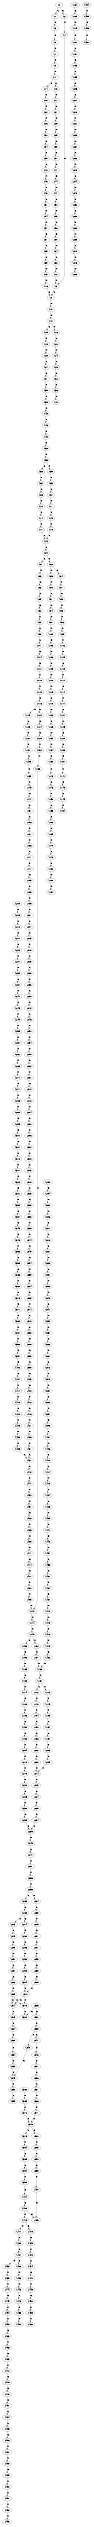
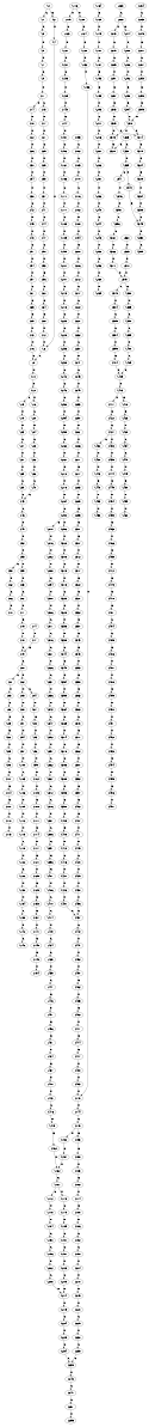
  strict digraph {
    S0
    S1
    S2
    S3
    S4
    S5
    S6
    S7
    S8
    S9
    S10
    S11
    S12
    S13
    S14
    S15
    S16
    S17
    S18
    S19
    S20
    S21
    S22
    S23
    S24
    S25
    S26
    S27
    S28
    S29
    S30
    S31
    S32
    S33
    S34
    S35
    S36
    S37
    S38
    S39
    S40
    S41
    S42
    S43
    S44
    S45
    S46
    S47
    S48
    S49
    S50
    S51
    S52
    S53
    S54
    S55
    S56
    S57
    S58
    S59
    S60
    S61
    S62
    S63
    S64
    S65
    S66
    S67
    S68
    S69
    S70
    S71
    S72
    S73
    S74
    S75
    S76
    S77
    S78
    S79
    S80
    S81
    S82
    S83
    S84
    S85
    S86
    S87
    S88
    S89
    S90
    S91
    S92
    S93
    S94
    S95
    S96
    S97
    S98
    S99
    S100
    S101
    S102
    S103
    S104
    S105
    S106
    S107
    S108
    S109
    S110
    S111
    S112
    S113
    S114
    S115
    S116
    S117
    S118
    S119
    S120
    S121
    S122
    S123
    S124
    S125
    S126
    S127
    S128
    S129
    S130
    S131
    S132
    S133
    S134
    S135
    S136
    S137
    S138
    S139
    S140
    S141
    S142
    S143
    S144
    S145
    S146
    S147
    S148
    S149
-   S150
    S151
    S152
    S153
    S154
    S155
    S156
    S157
    S158
    S160
    S161
    S162
    S163
    S165
    S166
    S167
    S168
    S164
    S169
    S170
    S171
    S172
    S173
    S174
    S175
    S176
    S177
    S178
    S179
    S180
    S181
    S182
    S183
    S184
    S185
    S186
    S187
    S188
    S189
    S190
    S191
    S192
    S193
    S194
    S195
    S196
    S197
    S198
    S199
    S200
    S201
    S202
    S203
    S204
    S205
    S206
    S207
    S208
    S209
    S210
    S211
    S212
    S213
    S214
    S215
    S216
    S217
    S218
    S219
    S220
    S221
    S222
    S223
    S224
    S225
    S226
    S227
    S228
    S229
    S230
    S231
    S232
    S233
    S234
    S235
    S236
    S237
    S238
    S239
    S240
    S241
    S242
    S243
    S244
    S245
    S246
    S247
    S248
    S249
    S250
    S251
    S252
    S253
    S254
    S255
    S256
    S257
    S258
-   S259
    S260
    S261
    S262
    S263
    S264
    S265
    S266
    S267
    S268
    S269
    S270
    S271
    S272
    S273
    S274
    S275
    S276
    S277
    S278
    S279
    S280
    S281
    S282
    S283
    S284
    S285
    S286
    S287
    S288
    S289
    S290
    S291
    S292
    S293
    S294
    S295
    S296
    S297
    S298
    S299
    S300
    S301
    S302
    S303
    S304
    S305
    S306
    S307
    S308
    S309
    S310
    S311
    S312
    S313
    S314
    S315
    S316
    S317
    S318
    S319
    S320
    S321
    S322
    S323
    S324
    S326
    S327
    S328
    S329
    S325
    S330
    S331
    S332
    S333
    S334
    S335
    S336
    S337
    S338
    S339
    S340
    S341
    S342
    S343
    S344
    S345
    S346
    S347
    S348
    S349
    S350
    S351
    S352
    S353
    S354
    S355
    S356
    S357
    S358
    S359
    S361
    S362
    S363
    S364
    S360
    S365
    S366
    S367
    S368
    S369
    S370
    S371
    S372
    S373
    S374
    S375
    S376
    S377
    S378
    S379
    S380
    S381
    S382
    S383
    S384
    S385
    S386
    S387
    S388
    S389
    S390
    S391
    S392
    S393
    S394
    S395
    S396
    S397
    S398
    S399
    S400
    S401
    S402
    S403
    S404
    S405
    S406
    S407
    S408
    S409
    S410
    S411
    S412
    S413
    S414
    S415
    S416
    S417
    S418
    S419
    S420
    S421
    S422
    S423
    S424
    S425
    S426
    S427
    S428
    S429
    S430
    S431
    S432
    S433
    S434
    S435
    S436
    S437
    S438
    S439
    S440
    S441
    S442
    S443
    S444
    S445
    S446
    S447
    S448
    S449
    S450
    S451
    S452
    S453
    S454
    S455
    S456
    S457
    S458
    S459
    S460
    S461
    S462
    S463
    S464
    S465
    S466
    S467
    S468
    S469
    S470
    S471
    S472
    S473
    S474
    S475
    S476
    S477
    S478
    S479
    S480
    S481
    S482
    S483
    S484
    S485
    S486
    S487
    S488
    S489
    S490
    S491
    S492
    S493
    S494
    S495
    S496
    S497
    S0 -> S1 [label=C]
    S0 -> S2 [label=G]
    S1 -> S3 [label=G]
    S2 -> S4 [label=A]
    S3 -> S5 [label=T]
    S4 -> S6 [label=A]
    S5 -> S7 [label=T]
    S6 -> S8 [label=C]
    S7 -> S9 [label=C]
    S8 -> S10 [label=A]
    S9 -> S11 [label=T]
    S10 -> S12 [label=T]
    S11 -> S13 [label=C]
    S11 -> S14 [label=T]
    S12 -> S15 [label=C]
    S12 -> S16 [label=A]
    S13 -> S17 [label=T]
    S14 -> S18 [label=T]
    S15 -> S19 [label=T]
    S16 -> S20 [label=C]
    S17 -> S21 [label=T]
    S18 -> S22 [label=T]
    S19 -> S23 [label=A]
    S20 -> S24 [label=A]
    S21 -> S25 [label=C]
    S22 -> S26 [label=T]
    S23 -> S27 [label=C]
    S24 -> S28 [label=C]
    S25 -> S29 [label=A]
    S26 -> S30 [label=A]
    S27 -> S31 [label=T]
    S28 -> S32 [label=T]
    S29 -> S33 [label=T]
    S30 -> S34 [label=T]
    S31 -> S35 [label=T]
    S32 -> S36 [label=T]
    S33 -> S37 [label=T]
    S34 -> S38 [label=T]
    S35 -> S39 [label=C]
    S36 -> S40 [label=C]
    S37 -> S41 [label=T]
    S38 -> S42 [label=C]
    S39 -> S43 [label=C]
+   S40 -> S43 [label=C]
    S41 -> S44 [label=G]
    S42 -> S45 [label=A]
    S43 -> S46 [label=C]
    S44 -> S47 [label=T]
    S45 -> S48 [label=T]
    S46 -> S49 [label=T]
    S47 -> S50 [label=C]
    S48 -> S51 [label=C]
    S49 -> S52 [label=T]
    S50 -> S53 [label=T]
    S51 -> S54 [label=T]
    S52 -> S55 [label=T]
    S53 -> S56 [label=G]
    S54 -> S57 [label=A]
    S55 -> S58 [label=C]
    S55 -> S59 [label=T]
    S56 -> S60 [label=G]
    S57 -> S61 [label=G]
    S58 -> S62 [label=T]
    S59 -> S63 [label=T]
    S60 -> S64 [label=G]
    S61 -> S65 [label=G]
    S62 -> S66 [label=G]
    S63 -> S67 [label=G]
    S64 -> S68 [label=G]
    S65 -> S69 [label=G]
    S66 -> S70 [label=T]
    S67 -> S71 [label=T]
    S68 -> S72 [label=A]
    S69 -> S73 [label=A]
-   S70 -> S74 [label=G]
    S71 -> S75 [label=G]
    S72 -> S6 [label=A]
    S73 -> S76 [label=A]
    S74 -> S77 [label=T]
    S75 -> S78 [label=T]
    S76 -> S8 [label=C]
    S77 -> S79 [label=G]
    S78 -> S79 [label=G]
    S79 -> S80 [label=C]
    S80 -> S81 [label=C]
    S80 -> S82 [label=T]
    S81 -> S83 [label=T]
    S82 -> S84 [label=C]
    S82 -> S85 [label=A]
    S83 -> S86 [label=C]
    S84 -> S87 [label=A]
    S85 -> S88 [label=A]
    S86 -> S89 [label=G]
    S87 -> S90 [label=G]
    S88 -> S91 [label=G]
    S89 -> S92 [label=G]
    S90 -> S93 [label=A]
    S91 -> S94 [label=A]
    S92 -> S95 [label=A]
    S93 -> S96 [label=A]
    S94 -> S97 [label=A]
    S95 -> S98 [label=C]
    S96 -> S99 [label=A]
    S97 -> S100 [label=A]
    S98 -> S101 [label=C]
    S99 -> S102 [label=T]
    S100 -> S103 [label=G]
    S101 -> S104 [label=G]
    S102 -> S105 [label=A]
    S103 -> S106 [label=A]
    S104 -> S107 [label=G]
    S105 -> S108 [label=G]
    S106 -> S109 [label=A]
    S107 -> S110 [label=T]
    S108 -> S111 [label=A]
    S109 -> S112 [label=A]
    S110 -> S113 [label=A]
    S111 -> S114 [label=G]
    S112 -> S115 [label=A]
-   S113 -> S116 [label=G]
    S114 -> S117 [label=A]
    S115 -> S118 [label=C]
    S116 -> S119 [label=A]
    S116 -> S120 [label=A]
    S117 -> S121 [label=G]
    S118 -> S122 [label=A]
    S119 -> S123 [label=C]
    S120 -> S124 [label=G]
    S121 -> S125 [label=A]
    S122 -> S126 [label=G]
    S123 -> S127 [label=T]
    S124 -> S128 [label=G]
    S125 -> S129 [label=G]
    S126 -> S130 [label=A]
    S127 -> S131 [label=T]
    S128 -> S132 [label=T]
    S129 -> S133 [label=G]
    S130 -> S134 [label=A]
    S131 -> S135 [label=C]
    S132 -> S136 [label=A]
    S133 -> S137 [label=G]
    S134 -> S138 [label=C]
    S135 -> S139 [label=T]
    S136 -> S140 [label=A]
    S137 -> S141 [label=A]
    S138 -> S142 [label=T]
    S139 -> S143 [label=T]
    S140 -> S144 [label=A]
    S141 -> S145 [label=G]
    S142 -> S146 [label=C]
    S143 -> S147 [label=G]
    S144 -> S148 [label=C]
    S145 -> S149 [label=G]
-   S146 -> S150 [label=T]
    S147 -> S151 [label=T]
    S148 -> S152 [label=A]
    S148 -> S153 [label=G]
    S149 -> S154 [label=A]
-   S150 -> S155 [label=C]
    S151 -> S156 [label=C]
    S152 -> S157 [label=G]
    S153 -> S158 [label=G]
    S155 -> S160 [label=C]
    S156 -> S161 [label=T]
    S157 -> S162 [label=A]
    S158 -> S163 [label=A]
    S160 -> S165 [label=C]
    S161 -> S166 [label=T]
    S162 -> S167 [label=G]
    S163 -> S168 [label=G]
    S165 -> S170 [label=A]
    S166 -> S171 [label=C]
    S167 -> S172 [label=C]
    S167 -> S173 [label=T]
    S168 -> S174 [label=T]
    S164 -> S169 [label=G]
    S169 -> S175 [label=A]
    S170 -> S176 [label=C]
    S171 -> S177 [label=T]
    S172 -> S178 [label=A]
    S173 -> S179 [label=C]
    S174 -> S180 [label=G]
    S175 -> S181 [label=T]
    S176 -> S182 [label=T]
    S177 -> S183 [label=G]
    S178 -> S184 [label=T]
    S179 -> S185 [label=T]
    S180 -> S186 [label=T]
    S181 -> S187 [label=C]
    S182 -> S188 [label=A]
    S183 -> S189 [label=T]
    S184 -> S190 [label=C]
    S185 -> S191 [label=C]
    S186 -> S192 [label=C]
    S187 -> S193 [label=G]
    S188 -> S194 [label=A]
    S189 -> S195 [label=T]
    S190 -> S196 [label=C]
    S191 -> S197 [label=C]
    S192 -> S198 [label=C]
    S193 -> S199 [label=G]
+   S194 -> S200 [label=G]
    S195 -> S201 [label=T]
    S196 -> S202 [label=T]
    S197 -> S203 [label=T]
    S198 -> S204 [label=T]
    S199 -> S205 [label=T]
    S200 -> S206 [label=A]
    S201 -> S207 [label=T]
    S202 -> S208 [label=C]
    S203 -> S209 [label=C]
    S204 -> S210 [label=T]
    S205 -> S211 [label=C]
    S206 -> S212 [label=A]
    S207 -> S213 [label=C]
    S208 -> S214 [label=A]
    S209 -> S214 [label=A]
    S210 -> S215 [label=A]
    S211 -> S216 [label=A]
    S212 -> S217 [label=C]
    S213 -> S218 [label=T]
    S214 -> S219 [label=T]
    S215 -> S220 [label=T]
    S216 -> S221 [label=A]
    S217 -> S222 [label=C]
    S218 -> S223 [label=C]
    S219 -> S224 [label=C]
    S220 -> S225 [label=C]
    S221 -> S226 [label=A]
    S222 -> S227 [label=T]
    S223 -> S228 [label=C]
    S224 -> S229 [label=T]
    S225 -> S230 [label=T]
    S226 -> S231 [label=A]
    S227 -> S232 [label=A]
    S228 -> S233 [label=T]
    S229 -> S234 [label=C]
    S230 -> S235 [label=C]
    S231 -> S236 [label=A]
    S232 -> S237 [label=C]
    S233 -> S238 [label=C]
    S234 -> S239 [label=C]
    S235 -> S239 [label=C]
    S236 -> S240 [label=A]
    S237 -> S241 [label=T]
    S238 -> S242 [label=C]
    S239 -> S243 [label=T]
    S240 -> S244 [label=C]
    S241 -> S245 [label=C]
    S242 -> S246 [label=C]
    S243 -> S247 [label=C]
    S244 -> S248 [label=A]
    S245 -> S249 [label=A]
    S246 -> S250 [label=C]
    S247 -> S251 [label=C]
    S248 -> S252 [label=T]
    S249 -> S253 [label=T]
    S250 -> S254 [label=T]
    S251 -> S255 [label=T]
    S252 -> S256 [label=C]
    S253 -> S257 [label=T]
    S254 -> S258 [label=A]
-   S255 -> S259 [label=T]
    S256 -> S260 [label=T]
    S257 -> S261 [label=T]
    S258 -> S262 [label=C]
-   S259 -> S263 [label=C]
-   S259 -> S264 [label=T]
    S260 -> S265 [label=A]
    S261 -> S266 [label=T]
    S262 -> S267 [label=A]
    S263 -> S268 [label=C]
    S264 -> S269 [label=C]
-   S265 -> S270 [label=G]
+   S290 -> S270 [label=G]
    S266 -> S271 [label=A]
    S267 -> S272 [label=G]
    S268 -> S273 [label=A]
    S268 -> S274 [label=G]
    S269 -> S275 [label=A]
    S270 -> S276 [label=A]
    S271 -> S277 [label=G]
    S272 -> S278 [label=A]
    S273 -> S279 [label=C]
    S274 -> S280 [label=G]
    S275 -> S281 [label=G]
    S276 -> S282 [label=A]
    S277 -> S283 [label=A]
    S278 -> S284 [label=A]
    S279 -> S285 [label=C]
    S280 -> S286 [label=C]
    S281 -> S287 [label=C]
+   S282 -> S288 [label=T]
    S283 -> S289 [label=A]
    S284 -> S290 [label=C]
    S285 -> S291 [label=A]
    S286 -> S292 [label=A]
    S287 -> S293 [label=A]
    S288 -> S294 [label=G]
    S289 -> S295 [label=G]
    S290 -> S296 [label=T]
    S291 -> S297 [label=G]
    S292 -> S298 [label=G]
    S293 -> S299 [label=G]
    S294 -> S300 [label=A]
    S295 -> S301 [label=G]
    S296 -> S302 [label=A]
    S297 -> S303 [label=G]
    S298 -> S304 [label=G]
    S299 -> S305 [label=G]
    S300 -> S306 [label=A]
    S301 -> S307 [label=G]
    S302 -> S308 [label=A]
    S303 -> S309 [label=T]
    S304 -> S310 [label=T]
    S305 -> S310 [label=T]
    S306 -> S311 [label=C]
    S307 -> S312 [label=A]
    S308 -> S313 [label=C]
    S309 -> S314 [label=G]
    S309 -> S315 [label=A]
    S310 -> S314 [label=G]
    S310 -> S315 [label=A]
    S311 -> S316 [label=C]
    S312 -> S317 [label=A]
    S313 -> S318 [label=A]
    S314 -> S319 [label=G]
    S315 -> S320 [label=G]
    S316 -> S321 [label=C]
    S317 -> S322 [label=G]
    S318 -> S323 [label=C]
    S319 -> S324 [label=G]
    S321 -> S326 [label=T]
    S322 -> S327 [label=G]
    S323 -> S328 [label=G]
    S324 -> S329 [label=G]
    S326 -> S331 [label=C]
    S327 -> S332 [label=A]
    S328 -> S333 [label=A]
    S329 -> S334 [label=T]
    S325 -> S320 [label=G]
    S325 -> S330 [label=G]
    S330 -> S335 [label=T]
    S331 -> S336 [label=A]
    S332 -> S337 [label=G]
    S333 -> S338 [label=A]
    S334 -> S339 [label=T]
    S335 -> S340 [label=T]
    S335 -> S341 [label=C]
    S336 -> S342 [label=A]
    S337 -> S343 [label=G]
    S338 -> S344 [label=C]
    S339 -> S345 [label=G]
    S340 -> S345 [label=G]
    S341 -> S346 [label=A]
    S342 -> S347 [label=C]
    S343 -> S348 [label=G]
    S344 -> S349 [label=G]
    S345 -> S350 [label=T]
    S346 -> S351 [label=T]
    S347 -> S352 [label=A]
    S348 -> S353 [label=A]
    S349 -> S354 [label=G]
    S350 -> S355 [label=C]
    S351 -> S356 [label=C]
    S352 -> S357 [label=A]
    S353 -> S358 [label=G]
    S354 -> S359 [label=A]
    S356 -> S361 [label=C]
    S357 -> S362 [label=C]
    S358 -> S363 [label=G]
    S359 -> S364 [label=T]
    S361 -> S366 [label=A]
    S362 -> S367 [label=T]
    S363 -> S368 [label=T]
    S364 -> S369 [label=C]
    S360 -> S365 [label=A]
    S365 -> S370 [label=T]
    S366 -> S371 [label=T]
    S367 -> S372 [label=C]
    S368 -> S373 [label=C]
    S369 -> S374 [label=A]
    S370 -> S375 [label=T]
    S371 -> S375 [label=T]
    S372 -> S376 [label=C]
    S373 -> S377 [label=G]
    S374 -> S378 [label=C]
    S375 -> S379 [label=C]
    S375 -> S380 [label=G]
    S376 -> S381 [label=T]
    S377 -> S382 [label=G]
    S378 -> S383 [label=C]
    S379 -> S384 [label=A]
    S380 -> S385 [label=A]
    S381 -> S386 [label=C]
    S382 -> S387 [label=T]
    S383 -> S388 [label=G]
    S384 -> S389 [label=C]
    S385 -> S390 [label=C]
    S386 -> S391 [label=G]
    S387 -> S392 [label=A]
    S388 -> S393 [label=G]
    S389 -> S394 [label=C]
    S390 -> S395 [label=C]
    S391 -> S396 [label=G]
    S392 -> S397 [label=G]
    S393 -> S398 [label=G]
    S394 -> S399 [label=T]
    S395 -> S400 [label=T]
    S396 -> S401 [label=G]
    S397 -> S402 [label=G]
    S398 -> S403 [label=G]
    S399 -> S404 [label=G]
    S400 -> S405 [label=G]
    S401 -> S406 [label=A]
    S402 -> S407 [label=G]
    S403 -> S408 [label=G]
    S404 -> S409 [label=G]
-   S409 -> S405 [label=G]
+   S405 -> S409 [label=G]
    S406 -> S410 [label=C]
    S407 -> S411 [label=T]
    S408 -> S412 [label=T]
    S409 -> S413 [label=T]
    S410 -> S414 [label=C]
    S411 -> S415 [label=T]
    S412 -> S416 [label=C]
    S413 -> S417 [label=A]
    S413 -> S418 [label=G]
    S414 -> S419 [label=A]
    S415 -> S420 [label=C]
    S416 -> S421 [label=A]
    S417 -> S422 [label=G]
    S418 -> S423 [label=G]
    S419 -> S424 [label=C]
    S420 -> S425 [label=A]
    S421 -> S426 [label=A]
    S422 -> S427 [label=C]
    S423 -> S428 [label=T]
    S424 -> S429 [label=C]
    S425 -> S430 [label=A]
    S426 -> S431 [label=T]
    S427 -> S432 [label=C]
    S427 -> S433 [label=T]
    S428 -> S434 [label=C]
    S429 -> S435 [label=A]
    S430 -> S436 [label=T]
    S431 -> S437 [label=C]
    S432 -> S438 [label=A]
    S433 -> S439 [label=A]
    S434 -> S440 [label=G]
    S435 -> S441 [label=C]
    S436 -> S437 [label=C]
    S437 -> S442 [label=C]
    S438 -> S443 [label=A]
    S439 -> S444 [label=A]
    S440 -> S445 [label=A]
    S441 -> S446 [label=G]
    S442 -> S447 [label=T]
    S443 -> S448 [label=G]
    S444 -> S449 [label=G]
    S445 -> S450 [label=G]
    S446 -> S451 [label=T]
    S447 -> S452 [label=T]
    S448 -> S453 [label=T]
    S449 -> S454 [label=T]
    S450 -> S455 [label=T]
    S451 -> S456 [label=G]
    S452 -> S457 [label=A]
    S453 -> S458 [label=A]
    S454 -> S459 [label=A]
    S455 -> S460 [label=A]
    S456 -> S461 [label=G]
    S457 -> S462 [label=G]
    S459 -> S463 [label=G]
    S461 -> S464 [label=T]
    S462 -> S465 [label=A]
    S463 -> S466 [label=A]
    S464 -> S467 [label=G]
    S465 -> S468 [label=G]
    S466 -> S469 [label=G]
    S467 -> S470 [label=A]
    S468 -> S471 [label=A]
    S469 -> S472 [label=T]
    S470 -> S473 [label=A]
    S471 -> S474 [label=G]
    S472 -> S475 [label=G]
    S473 -> S476 [label=C]
    S474 -> S477 [label=G]
    S475 -> S478 [label=G]
    S476 -> S479 [label=A]
    S477 -> S480 [label=T]
    S478 -> S481 [label=G]
    S479 -> S482 [label=G]
    S480 -> S483 [label=A]
    S481 -> S484 [label=C]
    S482 -> S162 [label=A]
    S483 -> S140 [label=A]
    S484 -> S485 [label=C]
    S485 -> S486 [label=G]
    S486 -> S487 [label=A]
    S487 -> S488 [label=A]
    S488 -> S489 [label=G]
    S489 -> S490 [label=A]
    S490 -> S491 [label=A]
    S491 -> S492 [label=A]
    S492 -> S493 [label=A]
+   S493 -> S494 [label=G]
    S494 -> S495 [label=A]
    S495 -> S496 [label=G]
    S496 -> S497 [label=A]
  }
